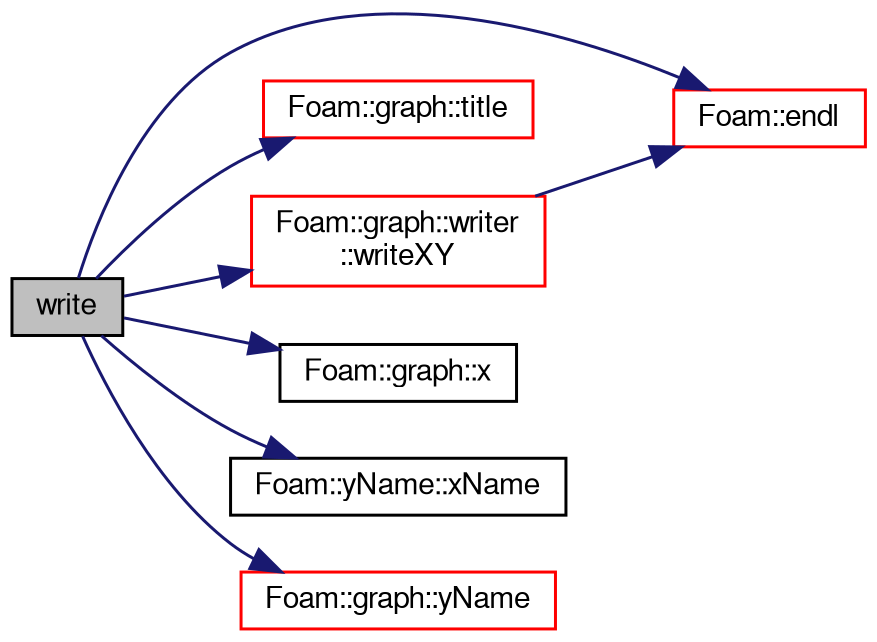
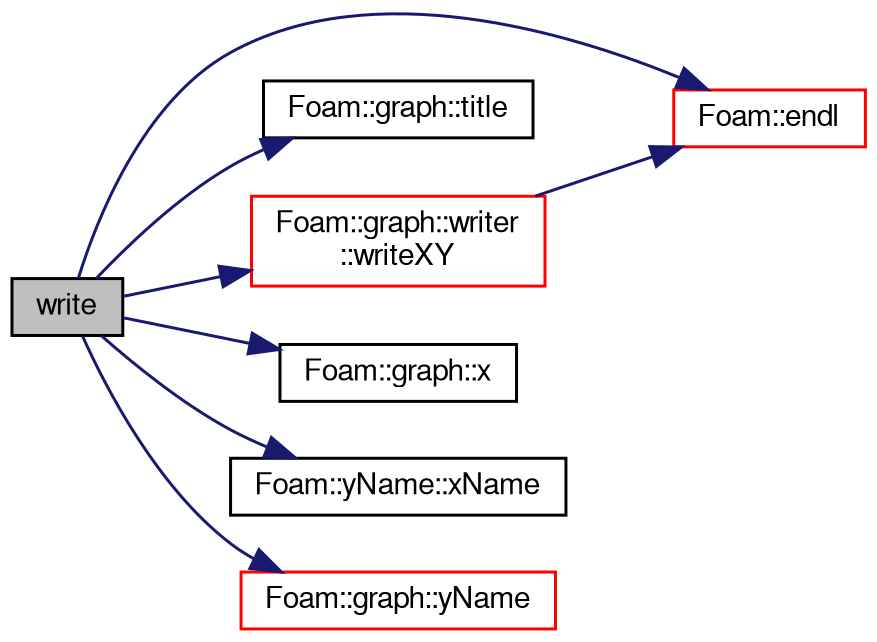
  digraph {
    rankdir=LR
    node [color=black fontname=FreeSans fontsize=10 shape=record]
    edge [color=midnightblue fontname=FreeSans fontsize=10 labelfontname=FreeSans labelfontsize=10 style=solid]
    n1 [fillcolor=grey75 fontcolor=black height=0.2 label=write style=filled width=0.4]
    n2 [color=red height=0.2 label="Foam::endl" width=0.4]
-   n3 [color=red height=0.2 label="Foam::graph::title" width=0.4]
+   n3 [height=0.2 label="Foam::graph::title" width=0.4]
    n4 [color=red height=0.2 label="Foam::graph::writer\l::writeXY" width=0.4]
    n5 [height=0.2 label="Foam::graph::x" width=0.4]
    n6 [height=0.2 label="Foam::yName::xName" width=0.4]
    n7 [color=red height=0.2 label="Foam::graph::yName" width=0.4]
    n1 -> n2
    n1 -> n3
    n1 -> n4
    n1 -> n5
    n1 -> n6
    n1 -> n7
    n4 -> n2
  }
